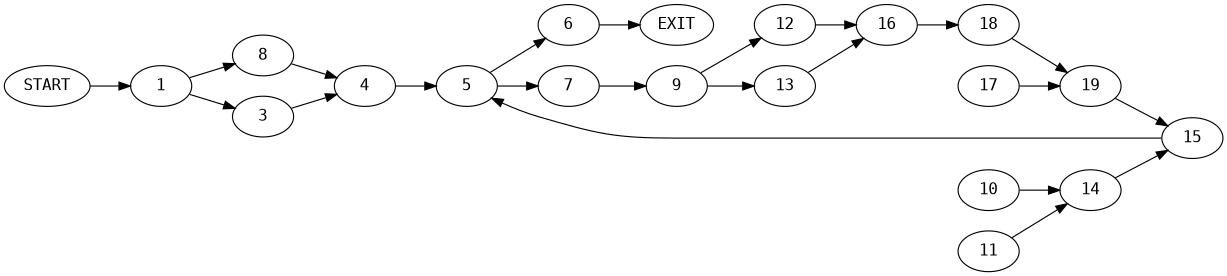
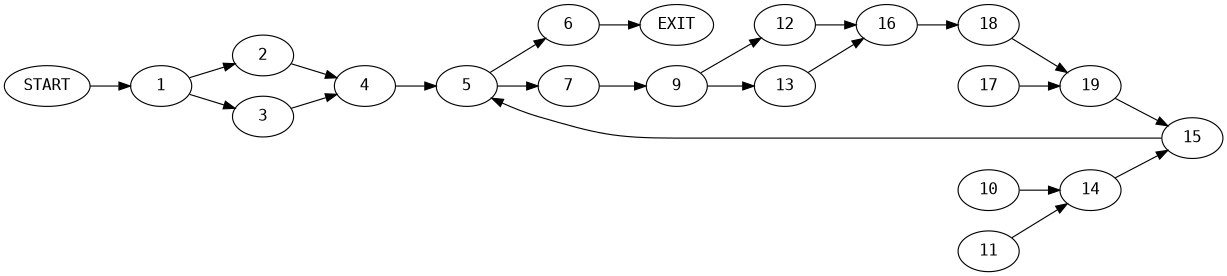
  digraph {
    fontname="DejaVu Sans Mono"
    rankdir=LR
    node [fontname="DejaVu Sans Mono"]
    edge [fontname="DejaVu Sans Mono"]
    n1 [label=START]
    1
-   2 [label=8]
+   2
    3
    n5 [label=EXIT]
    4
    5
    6
    7
    9
    12
    13
    10
    14
    11
    16
    15
    18
    17
    19
    n1 -> 1
    1 -> 2
    1 -> 3
    2 -> 4
    3 -> 4
    4 -> 5
    5 -> 6
    5 -> 7
    6 -> n5
    7 -> 9
    9 -> 12
    9 -> 13
    12 -> 16
    13 -> 16
    10 -> 14
    14 -> 15
    11 -> 14
    16 -> 18
    15 -> 5
    18 -> 19
    17 -> 19
    19 -> 15
  }
